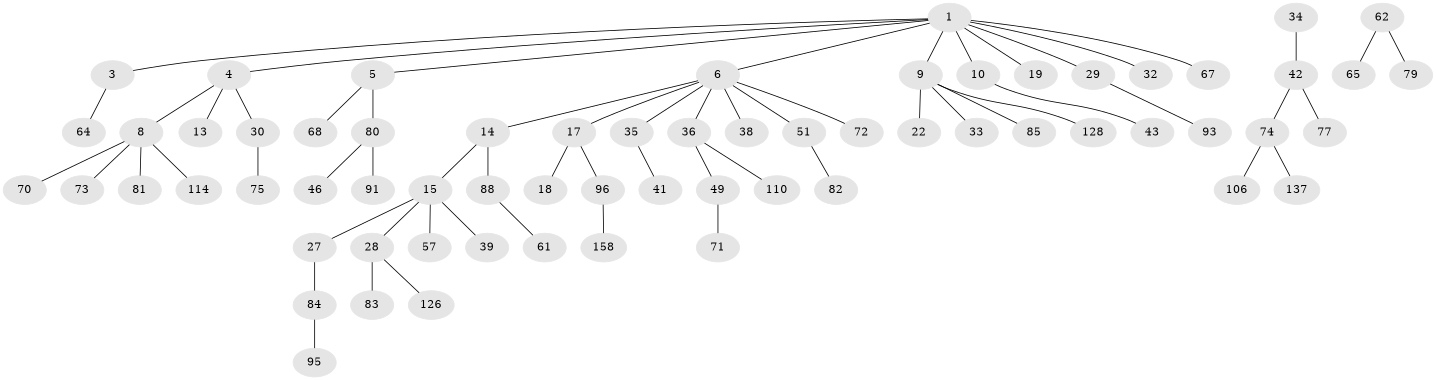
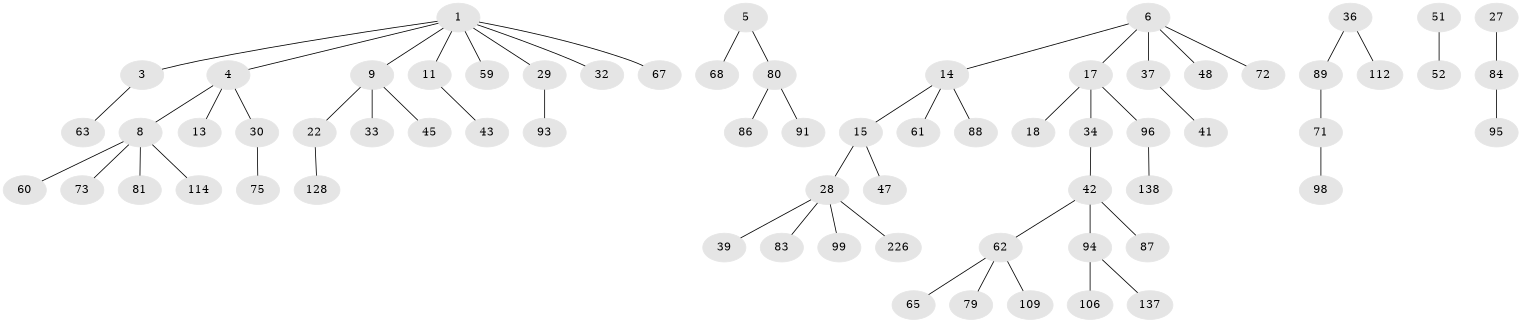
  graph {
    node [color=gray90 style=filled]
    1 [super="+2"]
    3
    4
    5 [super="+52+11+103+46"]
    6 [super="+7+12"]
    9
-   10 [super="+21+102"]
-   19
+   10 [super="+21+102" label=11]
+   19 [label=59]
    29 [super="+117"]
    32 [super="+129"]
    67
-   63 [label=64]
+   63
    8 [super="+64+23+47"]
    13 [super="+53+25"]
    30 [super="+50+66+59+56"]
    68
    80
    14 [super="+20+101+16"]
    17 [super="+60+37"]
-   35
+   35 [label=37]
    36
-   38
+   38 [label=48]
    51 [super="+78+90"]
    72
    22
    33 [super="+69"]
-   45 [label=85]
+   45
    128
    43 [super="+116+58"]
    93
-   70
+   70 [label=60]
    73
    81
    114
    75 [super="+85"]
-   86 [label=46]
+   86
    91
    15
    61
    88
    18
    34
    96
    41
-   49 [super="+76+55"]
-   112 [label=110]
+   49 [super="+76+55" label=89]
+   112
    71
-   82
+   82 [label=52]
    27
    28 [super="+31+124+133"]
-   57 [super="+87"]
+   57 [super="+87" label=47]
    84
    39 [super="+110"]
    83
-   126
+   99
+   126 [label=226]
    42 [super="+54"]
-   138 [label=158]
+   138
    95
    62
-   74 [super="+97"]
-   77
+   74 [super="+97" label=94]
+   77 [label=87]
    65
    79 [super="+135"]
+   109
    106 [super="+119"]
    137
+   98
    1 -- 3
    1 -- 4
-   1 -- 5
-   1 -- 6
    1 -- 9
    1 -- 10
    1 -- 19
    1 -- 29
    1 -- 32
    1 -- 67
    3 -- 63
    4 -- 8
    4 -- 13
    4 -- 30
    5 -- 68
    5 -- 80
    6 -- 14
    6 -- 17
    6 -- 35
-   6 -- 36
    6 -- 38
-   6 -- 51
    6 -- 72
    9 -- 22
    9 -- 33
    9 -- 45
-   9 -- 128
+   22 -- 128
    10 -- 43
    29 -- 93
    8 -- 70
    8 -- 73
    8 -- 81
    8 -- 114
    30 -- 75
    80 -- 86
    80 -- 91
    14 -- 15
-   88 -- 61
+   14 -- 61
    14 -- 88
    17 -- 18
+   17 -- 34
    17 -- 96
    35 -- 41
    36 -- 49
    36 -- 112
    51 -- 82
-   15 -- 27
    15 -- 28
    15 -- 57
    34 -- 42
    96 -- 138
    49 -- 71
+   71 -- 98
    27 -- 84
-   15 -- 39
+   28 -- 39
    28 -- 83
+   28 -- 99
    28 -- 126
    84 -- 95
+   42 -- 62
    42 -- 74
    42 -- 77
    62 -- 65
    62 -- 79
+   62 -- 109
    74 -- 106
    74 -- 137
  }
